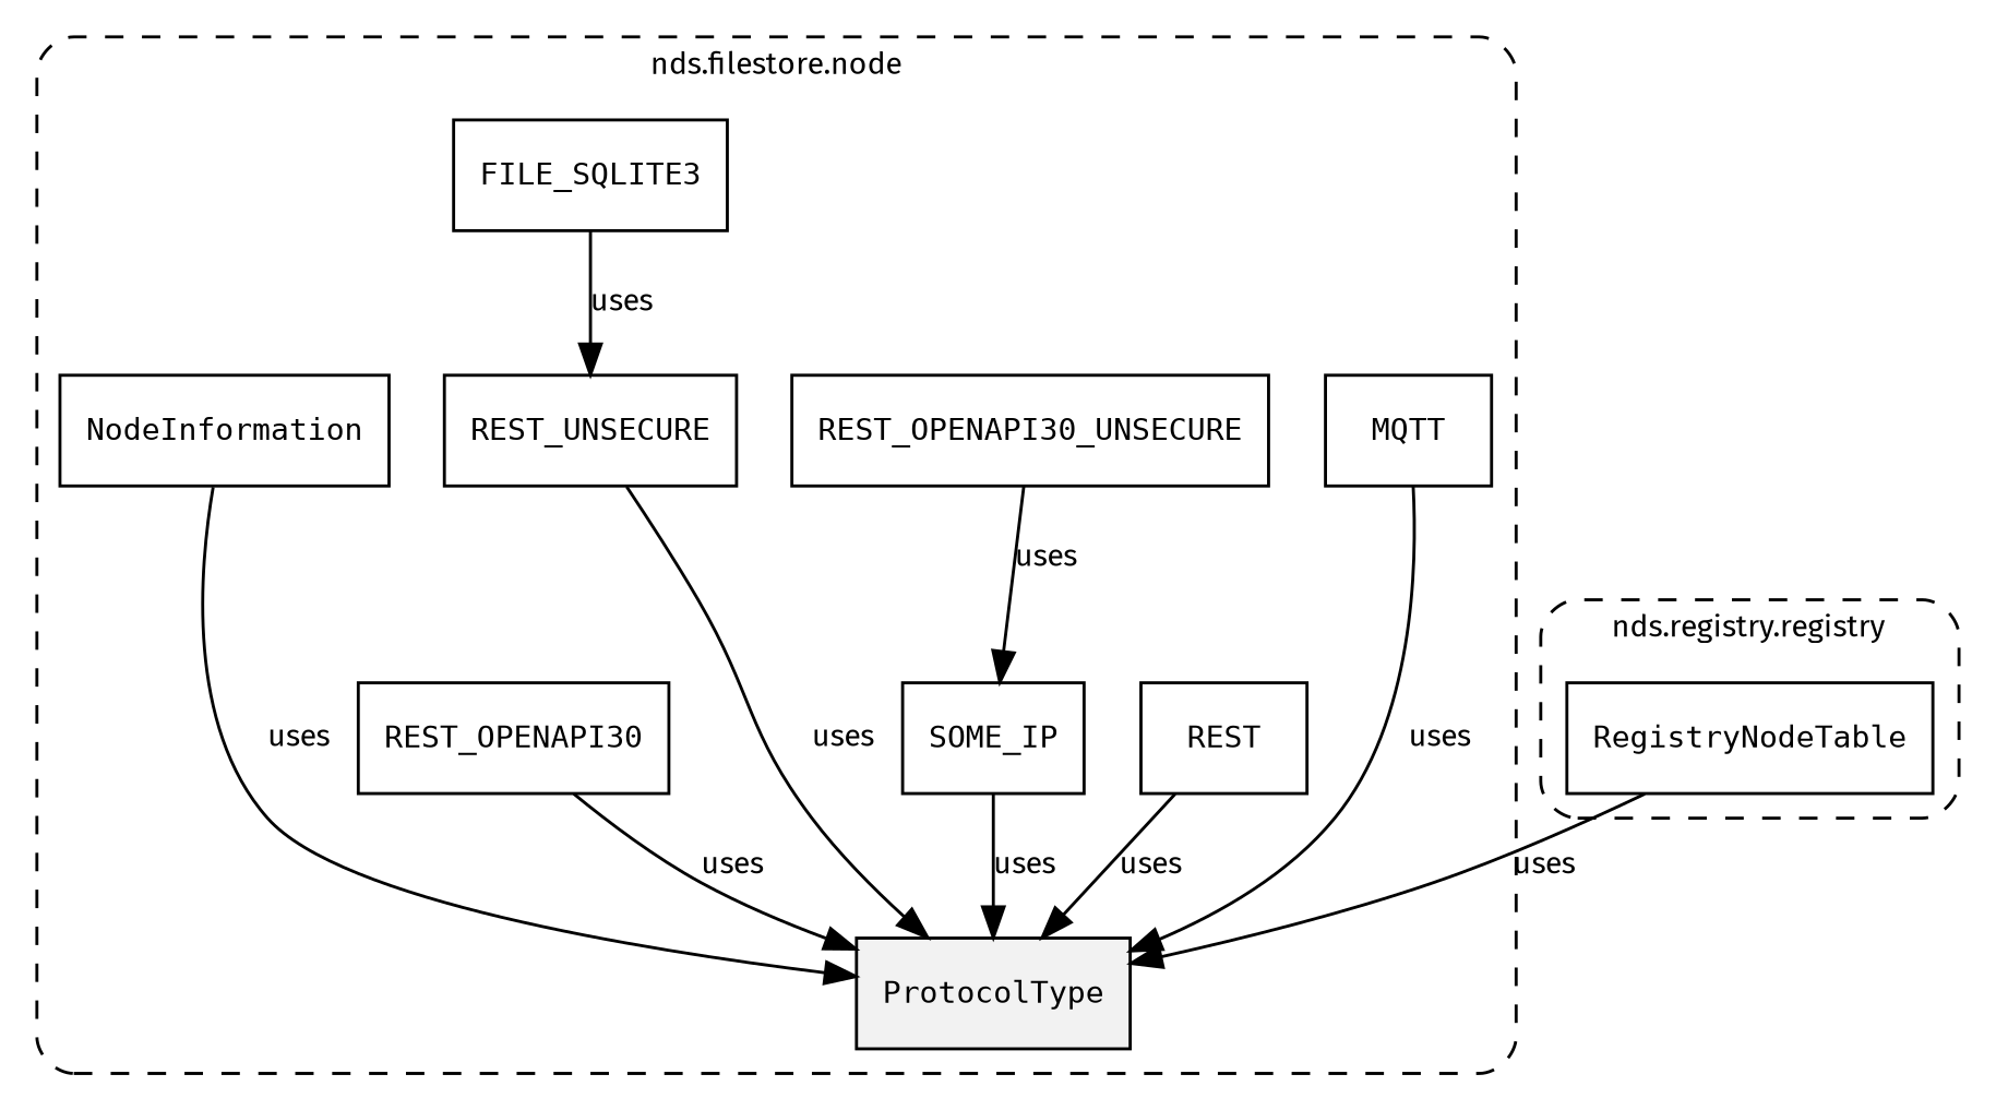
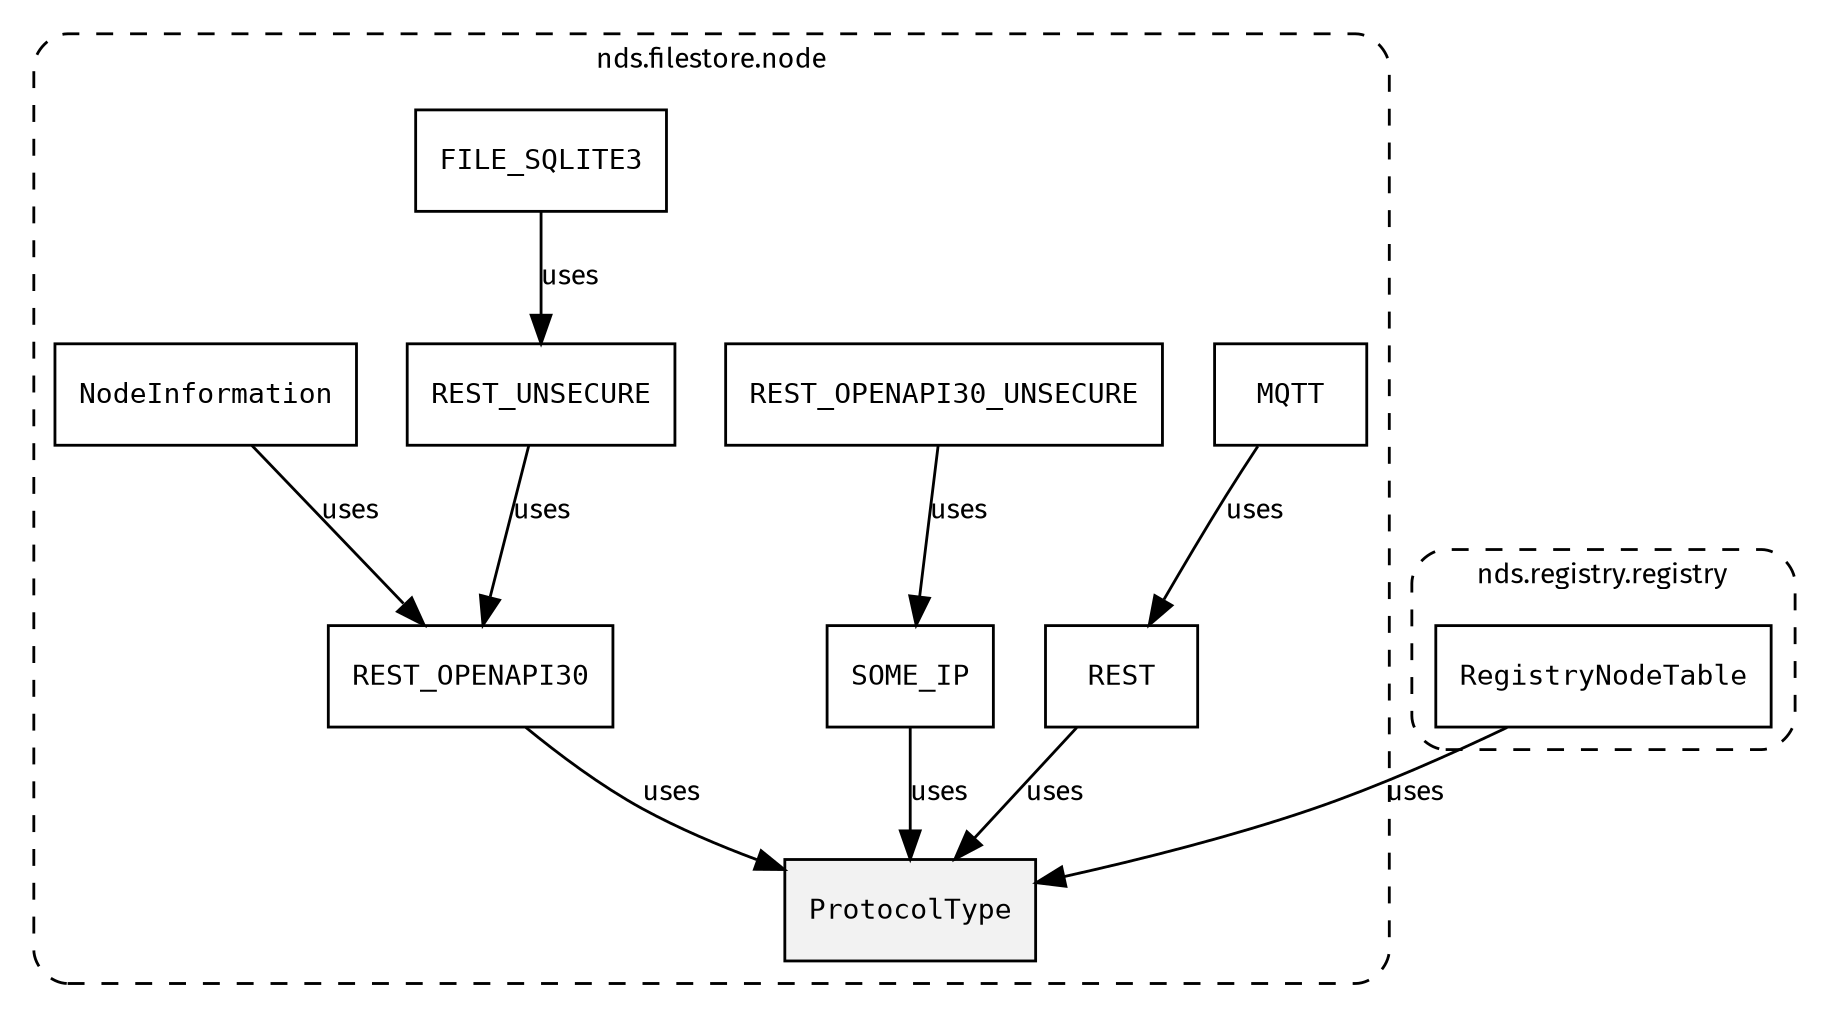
  digraph {
    fontname="Fira Sans"
    fontsize=10
    rankdir=TB
    node [fontname="Fira Sans" fontsize=10 shape=box]
    edge [fontname="Fira Sans" fontsize=10]
    n1 [fillcolor="#0000000D" label=<<font face="monospace"><table align="center" border="0" cellspacing="0" cellpadding="0"><tr><td href="../../../content/packages/nds.registry.node.html#Subtype-ProtocolType" title="Subtype defined in nds.registry.node">ProtocolType</td></tr></table></font>> style=filled]
    n2 [label=<<font face="monospace"><table align="center" border="0" cellspacing="0" cellpadding="0"><tr><td href="../../../content/packages/nds.registry.node.html#Constant-REST" title="Constant defined in nds.registry.node">REST</td></tr></table></font>>]
    n3 [label=<<font face="monospace"><table align="center" border="0" cellspacing="0" cellpadding="0"><tr><td href="../../../content/packages/nds.registry.node.html#Constant-MQTT" title="Constant defined in nds.registry.node">MQTT</td></tr></table></font>>]
    n4 [label=<<font face="monospace"><table align="center" border="0" cellspacing="0" cellpadding="0"><tr><td href="../../../content/packages/nds.registry.node.html#Constant-REST_OPENAPI30" title="Constant defined in nds.registry.node">REST_OPENAPI30</td></tr></table></font>>]
    n5 [label=<<font face="monospace"><table align="center" border="0" cellspacing="0" cellpadding="0"><tr><td href="../../../content/packages/nds.registry.node.html#Constant-SOME_IP" title="Constant defined in nds.registry.node">SOME_IP</td></tr></table></font>>]
    n6 [label=<<font face="monospace"><table align="center" border="0" cellspacing="0" cellpadding="0"><tr><td href="../../../content/packages/nds.registry.node.html#Constant-REST_UNSECURE" title="Constant defined in nds.registry.node">REST_UNSECURE</td></tr></table></font>>]
    n7 [label=<<font face="monospace"><table align="center" border="0" cellspacing="0" cellpadding="0"><tr><td href="../../../content/packages/nds.registry.node.html#Constant-REST_OPENAPI30_UNSECURE" title="Constant defined in nds.registry.node">REST_OPENAPI30_UNSECURE</td></tr></table></font>>]
    n8 [label=<<font face="monospace"><table align="center" border="0" cellspacing="0" cellpadding="0"><tr><td href="../../../content/packages/nds.registry.node.html#Constant-FILE_SQLITE3" title="Constant defined in nds.registry.node">FILE_SQLITE3</td></tr></table></font>>]
    n9 [label=<<font face="monospace"><table align="center" border="0" cellspacing="0" cellpadding="0"><tr><td href="../../../content/packages/nds.registry.node.html#Structure-NodeInformation" title="Structure defined in nds.registry.node">NodeInformation</td></tr></table></font>>]
    n10 [label=<<font face="monospace"><table align="center" border="0" cellspacing="0" cellpadding="0"><tr><td href="../../../content/packages/nds.registry.filestore.html#SqlTable-RegistryNodeTable" title="SqlTable defined in nds.registry.filestore">RegistryNodeTable</td></tr></table></font>>]
    subgraph cluster_1 {
      label="nds.filestore.node"
      style="dashed, rounded"
      n1
      n2
      n3
      n4
      n5
      n6
      n7
      n8
      n9
    }
    subgraph cluster_2 {
      label="nds.registry.registry"
      style="dashed, rounded"
      n10
    }
    n2 -> n1 [label=uses]
-   n3 -> n1 [label=uses]
+   n3 -> n2 [label=uses]
    n4 -> n1 [label=uses]
    n5 -> n1 [label=uses]
-   n6 -> n1 [label=uses]
+   n6 -> n4 [label=uses]
    n7 -> n5 [label=uses]
    n8 -> n6 [label=uses]
-   n9 -> n1 [label=uses]
+   n9 -> n4 [label=uses]
    n10 -> n1 [label=uses]
  }
